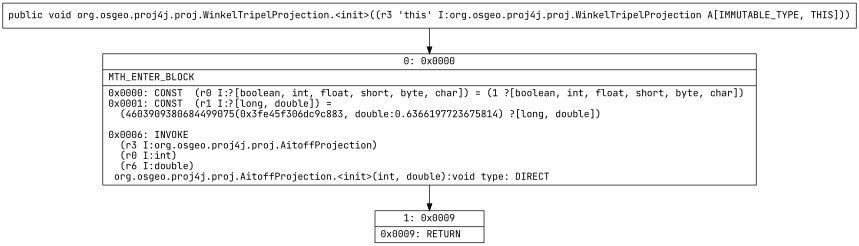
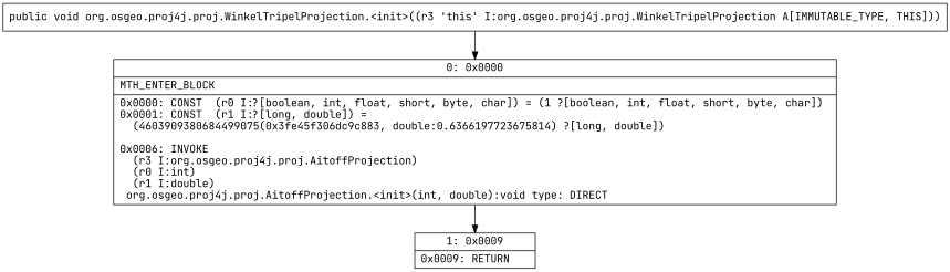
  digraph {
    fontname="JetBrains Mono"
    node [shape=record fontname="JetBrains Mono"]
    edge [fontname="JetBrains Mono"]
-   n1 [label="{0\:\ 0x0000|MTH_ENTER_BLOCK\l|0x0000: CONST  (r0 I:?[boolean, int, float, short, byte, char]) = (1 ?[boolean, int, float, short, byte, char]) \l0x0001: CONST  (r1 I:?[long, double]) = \l  (4603909380684499075(0x3fe45f306dc9c883, double:0.6366197723675814) ?[long, double])\l \l0x0006: INVOKE  \l  (r3 I:org.osgeo.proj4j.proj.AitoffProjection)\l  (r0 I:int)\l  (r6 I:double)\l org.osgeo.proj4j.proj.AitoffProjection.\<init\>(int, double):void type: DIRECT \l}"]
+   n1 [label="{0\:\ 0x0000|MTH_ENTER_BLOCK\l|0x0000: CONST  (r0 I:?[boolean, int, float, short, byte, char]) = (1 ?[boolean, int, float, short, byte, char]) \l0x0001: CONST  (r1 I:?[long, double]) = \l  (4603909380684499075(0x3fe45f306dc9c883, double:0.6366197723675814) ?[long, double])\l \l0x0006: INVOKE  \l  (r3 I:org.osgeo.proj4j.proj.AitoffProjection)\l  (r0 I:int)\l  (r1 I:double)\l org.osgeo.proj4j.proj.AitoffProjection.\<init\>(int, double):void type: DIRECT \l}"]
    n2 [label="{1\:\ 0x0009|0x0009: RETURN   \l}"]
    n3 [label="{public void org.osgeo.proj4j.proj.WinkelTripelProjection.\<init\>((r3 'this' I:org.osgeo.proj4j.proj.WinkelTripelProjection A[IMMUTABLE_TYPE, THIS])) }"]
    n1 -> n2
    n3 -> n1
  }
